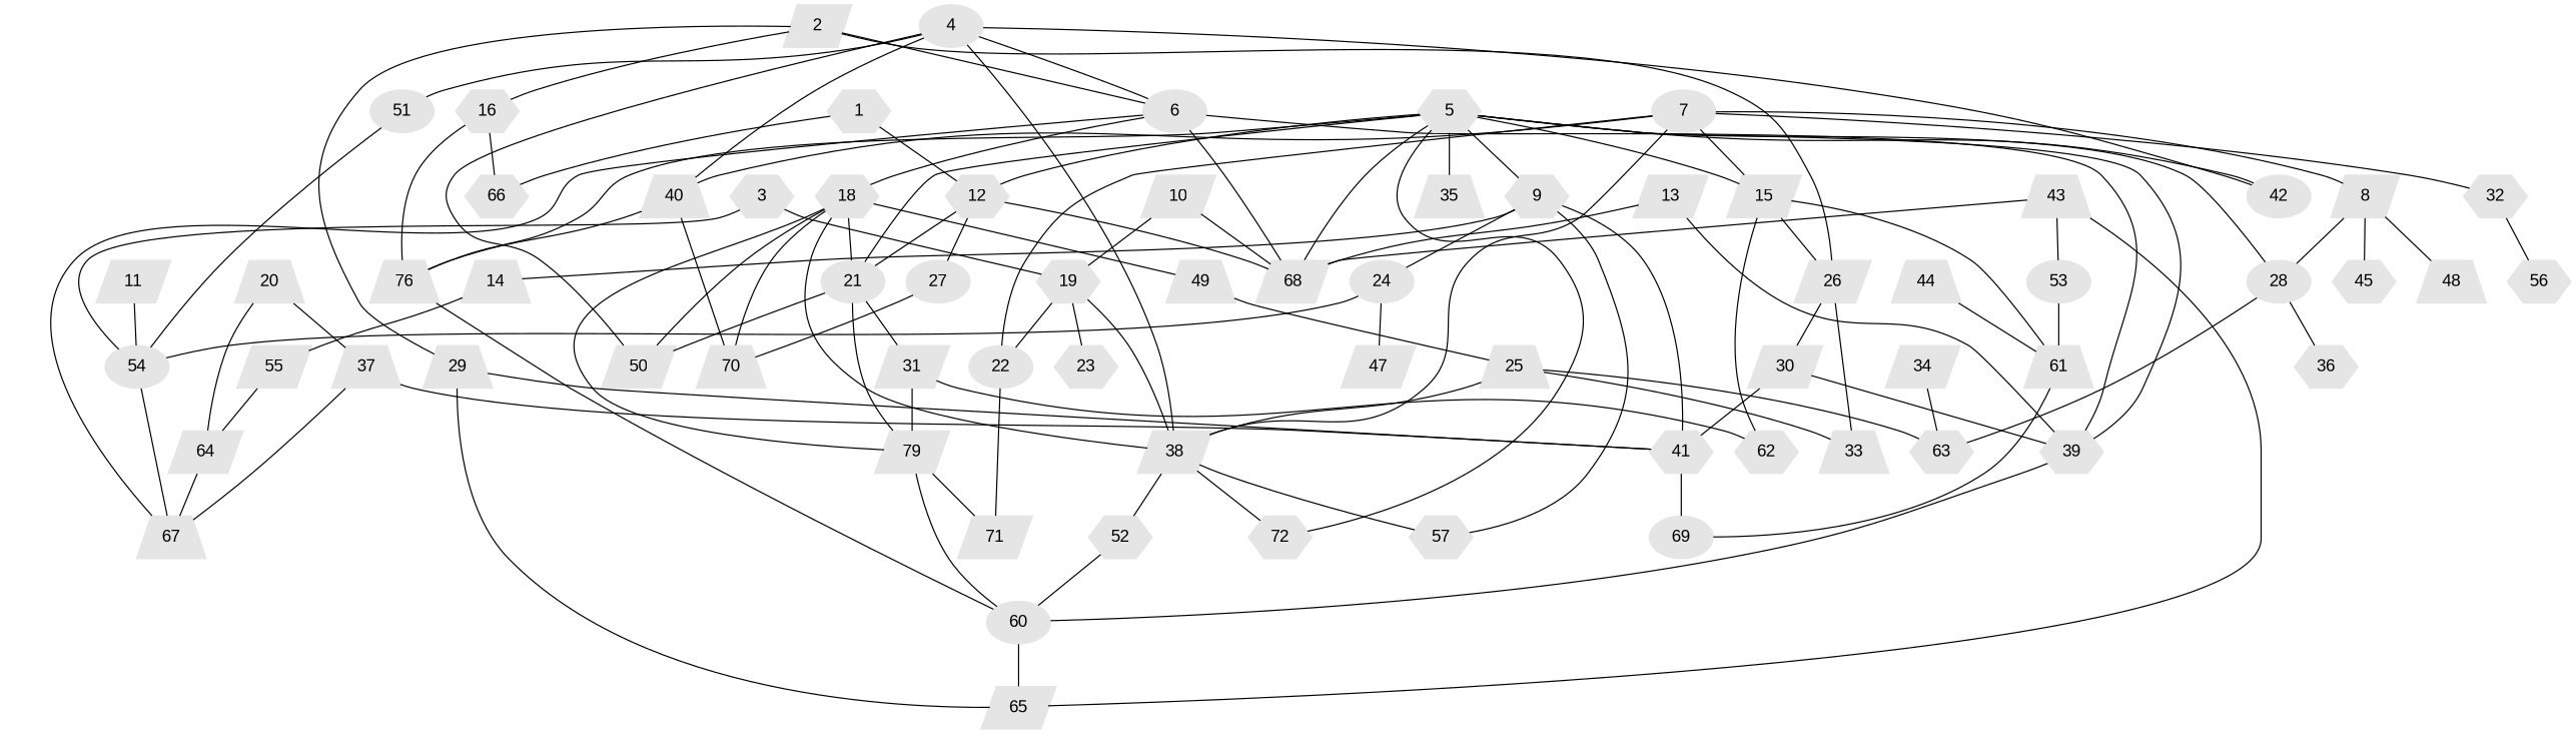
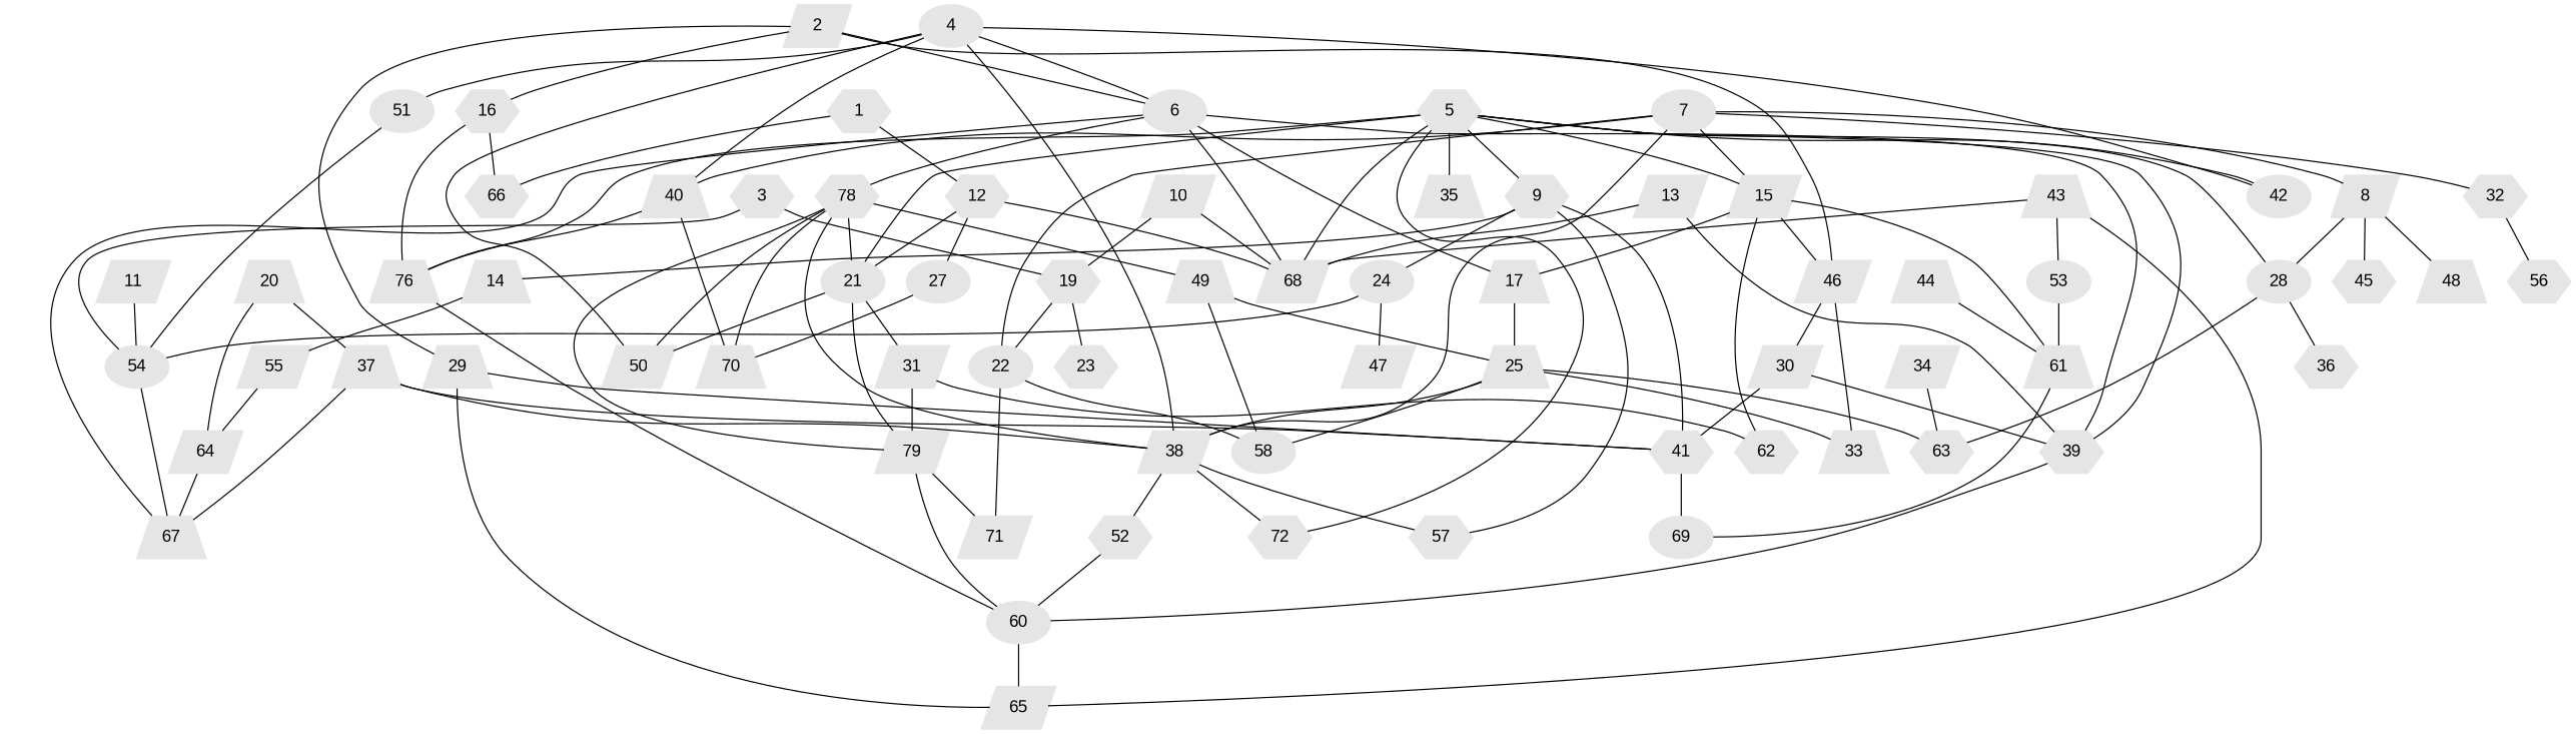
  graph {
    fontname="Liberation Sans"
    node [color=gray90 fontname="Liberation Sans" shape=hexagon style=filled]
    edge [fontname="Liberation Sans" weight=1.0]
    1
    12
    66
    21 [shape=ellipse]
    68 [shape=parallelogram]
    27 [shape=ellipse]
    2 [shape=parallelogram]
    6 [shape=ellipse]
    16
-   26 [shape=parallelogram]
+   26 [shape=parallelogram label=46]
    29 [shape=trapezium]
    39
-   18
+   17 [shape=trapezium]
+   18 [label=78]
    67 [shape=trapezium]
    n16 [label=76 shape=trapezium]
    33 [shape=trapezium]
    30 [shape=parallelogram]
    41
    65 [shape=parallelogram]
    3
    19
    54 [shape=ellipse]
    22 [shape=ellipse]
    23
    4 [shape=ellipse]
    38 [shape=parallelogram]
    40 [shape=trapezium]
    42 [shape=ellipse]
    50 [shape=parallelogram]
    51 [shape=ellipse]
    72
    57
    52
    70 [shape=trapezium]
    5
    9
    15 [shape=parallelogram]
    28 [shape=ellipse]
    35 [shape=trapezium]
    14 [shape=trapezium]
    24 [shape=ellipse]
    61 [shape=trapezium]
    62
    n45 [label=79 shape=parallelogram]
    31 [shape=parallelogram]
    63
    36
    60 [shape=ellipse]
    25 [shape=trapezium]
    49 [shape=trapezium]
    7 [shape=ellipse]
    8 [shape=parallelogram]
    32
    45
    48 [shape=trapezium]
+   58 [shape=ellipse]
    71 [shape=parallelogram]
    56
    55 [shape=parallelogram]
    69 [shape=ellipse]
    10 [shape=parallelogram]
    11 [shape=parallelogram]
    13 [shape=parallelogram]
    47 [shape=parallelogram]
    64 [shape=parallelogram]
    20 [shape=trapezium]
    37 [shape=trapezium]
    34 [shape=parallelogram]
    43 [shape=trapezium]
    53 [shape=ellipse]
    44 [shape=trapezium]
    1 -- 12
    1 -- 66
    12 -- 21
    12 -- 68
    12 -- 27
    21 -- 50
    21 -- n45
    21 -- 31
    27 -- 70
    2 -- 6
    2 -- 16
    2 -- 26
    2 -- 29
    6 -- 68
    6 -- 39
+   6 -- 17
    6 -- 18
    6 -- 67
    16 -- 66
    16 -- n16
    26 -- 33
    26 -- 30
    29 -- 41
    29 -- 65
    39 -- 60
+   17 -- 25
    18 -- 21
    18 -- 38
    18 -- 50
    18 -- 70 [weight=3.0]
    18 -- n45
    18 -- 49
    n16 -- 60
    30 -- 39
    30 -- 41
    41 -- 69 [weight=2.0]
    3 -- 19
    3 -- 54
    19 -- 22
    19 -- 23
    54 -- 67
+   22 -- 58
    22 -- 71
    4 -- 6
    4 -- 38
    4 -- 40
    4 -- 42
    4 -- 50
    4 -- 51
    38 -- 72
    38 -- 57
    38 -- 52
    40 -- n16
    40 -- 70
    51 -- 54
    52 -- 60
-   5 -- 12
    5 -- 21
    5 -- 68
    5 -- 39
    5 -- n16
    5 -- 42
    5 -- 72
    5 -- 9
    5 -- 15
    5 -- 28
    5 -- 35
    9 -- 41
    9 -- 57
    9 -- 14
    9 -- 24
    15 -- 26
+   15 -- 17 [weight=2.0]
    15 -- 61
    15 -- 62
    28 -- 63
    28 -- 36
    14 -- 55
    24 -- 54
    24 -- 47
    61 -- 69
    n45 -- 60
    n45 -- 71
    31 -- 62
    31 -- n45
    60 -- 65
    25 -- 33
    25 -- 38
    25 -- 63
+   25 -- 58
    49 -- 25
+   49 -- 58
    7 -- 22
    7 -- 38
    7 -- 40
    7 -- 15
    7 -- 8
    7 -- 32
    8 -- 28
    8 -- 45
    8 -- 48
    32 -- 56
    55 -- 64
    10 -- 68
    10 -- 19
    11 -- 54
    13 -- 68
    13 -- 39
    64 -- 67
    20 -- 64 [weight=2.0]
    20 -- 37
    37 -- 67
    37 -- 41
-   19 -- 38
+   37 -- 38
    34 -- 63
    43 -- 68
    43 -- 65
    43 -- 53
    53 -- 61
    44 -- 61
  }
